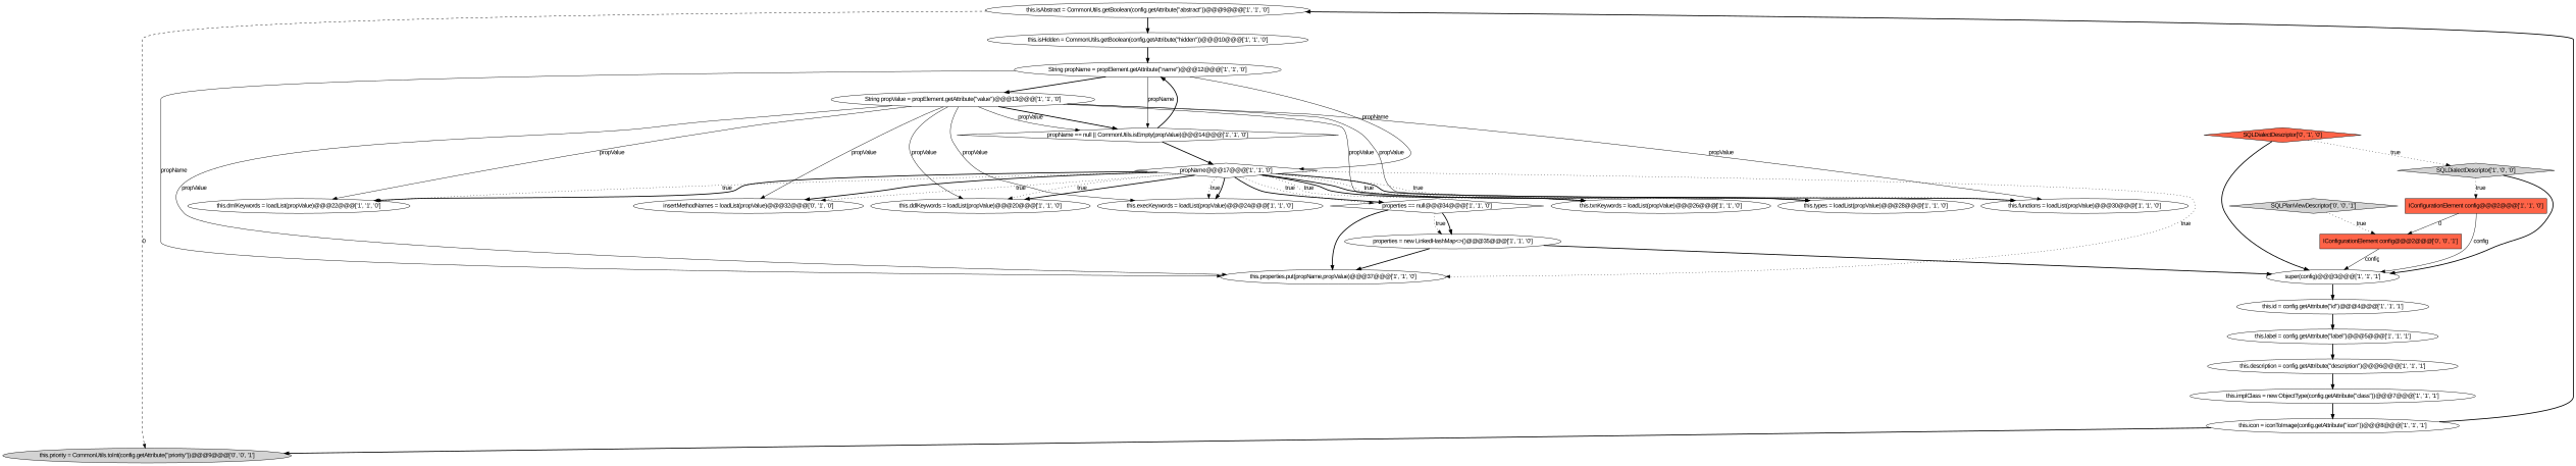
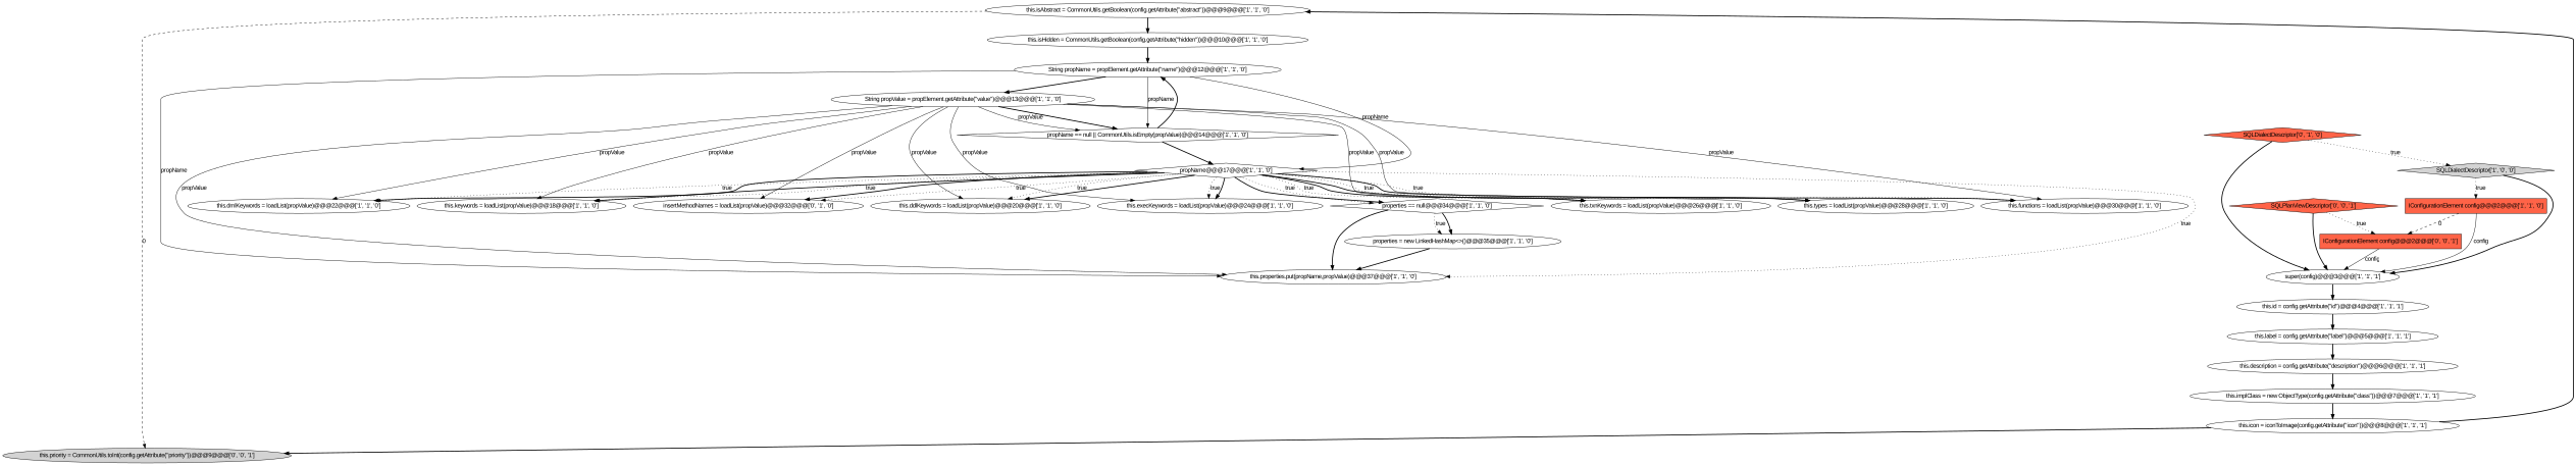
  digraph {
    fontname="Liberation Sans"
    node [fillcolor=white fontname="Liberation Sans" shape=ellipse style=filled]
    edge [fontname="Liberation Sans" style=bold]
    n1 [fillcolor=lightgray label="this.priority = CommonUtils.toInt(config.getAttribute(\"priority\"))@@@9@@@['0', '0', '1']"]
    n2 [label="this.ddlKeywords = loadList(propValue)@@@20@@@['1', '1', '0']"]
    n3 [label="super(config)@@@3@@@['1', '1', '1']"]
    n4 [label="this.id = config.getAttribute(\"id\")@@@4@@@['1', '1', '1']"]
    n5 [label="this.label = config.getAttribute(\"label\")@@@5@@@['1', '1', '1']"]
    n6 [label="propName@@@17@@@['1', '1', '0']" shape=diamond]
    n7 [label="this.execKeywords = loadList(propValue)@@@24@@@['1', '1', '0']"]
+   n8 [label="this.keywords = loadList(propValue)@@@18@@@['1', '1', '0']"]
    n9 [label="insertMethodNames = loadList(propValue)@@@32@@@['0', '1', '0']"]
    n10 [label="properties == null@@@34@@@['1', '1', '0']" shape=diamond]
    n11 [label="this.txnKeywords = loadList(propValue)@@@26@@@['1', '1', '0']"]
    n12 [label="this.types = loadList(propValue)@@@28@@@['1', '1', '0']"]
    n13 [label="this.functions = loadList(propValue)@@@30@@@['1', '1', '0']"]
    n14 [label="this.dmlKeywords = loadList(propValue)@@@22@@@['1', '1', '0']"]
    n15 [label="this.properties.put(propName,propValue)@@@37@@@['1', '1', '0']"]
    n16 [label="properties = new LinkedHashMap<>()@@@35@@@['1', '1', '0']"]
    n17 [label="propName == null || CommonUtils.isEmpty(propValue)@@@14@@@['1', '1', '0']" shape=diamond]
    n18 [label="String propName = propElement.getAttribute(\"name\")@@@12@@@['1', '1', '0']"]
    n19 [label="String propValue = propElement.getAttribute(\"value\")@@@13@@@['1', '1', '0']"]
    n20 [label="this.isAbstract = CommonUtils.getBoolean(config.getAttribute(\"abstract\"))@@@9@@@['1', '1', '0']"]
    n21 [label="this.isHidden = CommonUtils.getBoolean(config.getAttribute(\"hidden\"))@@@10@@@['1', '1', '0']"]
    n22 [label="this.description = config.getAttribute(\"description\")@@@6@@@['1', '1', '1']"]
    n23 [label="this.icon = iconToImage(config.getAttribute(\"icon\"))@@@8@@@['1', '1', '1']"]
    n24 [fillcolor=lightgray label="SQLDialectDescriptor['1', '0', '0']" shape=diamond]
    n25 [fillcolor=tomato label="IConfigurationElement config@@@2@@@['1', '1', '0']" shape=box]
    n26 [fillcolor=tomato label="IConfigurationElement config@@@2@@@['0', '0', '1']" shape=box]
    n27 [label="this.implClass = new ObjectType(config.getAttribute(\"class\"))@@@7@@@['1', '1', '1']"]
-   n28 [fillcolor=lightgray label="SQLPlanViewDescriptor['0', '0', '1']" shape=diamond]
+   n28 [fillcolor=tomato label="SQLPlanViewDescriptor['0', '0', '1']" shape=diamond]
    n29 [fillcolor=tomato label="SQLDialectDescriptor['0', '1', '0']" shape=diamond]
    n3 -> n4
    n4 -> n5
    n5 -> n22
    n6 -> n2
    n6 -> n2 [label=true style=dotted]
    n6 -> n7 [label=true style=dotted]
    n6 -> n7
+   n6 -> n8
+   n6 -> n8 [label=true style=dotted]
    n6 -> n9
    n6 -> n9 [label=true style=dotted]
    n6 -> n10 [label=true style=dotted]
    n6 -> n10
    n6 -> n11
    n6 -> n11 [label=true style=dotted]
    n6 -> n12
    n6 -> n12 [label=true style=dotted]
    n6 -> n13 [label=true style=dotted]
    n6 -> n13
    n6 -> n14 [label=true style=dotted]
    n6 -> n14
    n6 -> n15 [label=true style=dotted]
    n10 -> n15
    n10 -> n16
    n10 -> n16 [label=true style=dotted]
    n16 -> n15
    n17 -> n6
    n17 -> n18
    n18 -> n6 [label=propName style=solid]
    n18 -> n15 [label=propName style=solid]
    n18 -> n17 [label=propName style=solid]
    n18 -> n19
    n19 -> n2 [label=propValue style=solid]
    n19 -> n7 [label=propValue style=solid]
+   n19 -> n8 [label=propValue style=solid]
    n19 -> n9 [label=propValue style=solid]
    n19 -> n11 [label=propValue style=solid]
    n19 -> n12 [label=propValue style=solid]
    n19 -> n13 [label=propValue style=solid]
    n19 -> n14 [label=propValue style=solid]
    n19 -> n15 [label=propValue style=solid]
    n19 -> n17
    n19 -> n17 [label=propValue style=solid]
    n20 -> n1 [label=0 style=dashed]
    n20 -> n21
    n21 -> n18
    n22 -> n27
    n23 -> n1
    n23 -> n20
    n24 -> n3
    n24 -> n25 [label=true style=dotted]
    n25 -> n3 [label=config style=solid]
-   n25 -> n26 [label=0 style=solid]
+   n25 -> n26 [label=0 style=dashed]
    n26 -> n3 [label=config style=solid]
    n27 -> n23
-   n16 -> n3
+   n28 -> n3
    n28 -> n26 [label=true style=dotted]
    n29 -> n3
    n29 -> n24 [label=true style=dotted]
  }
